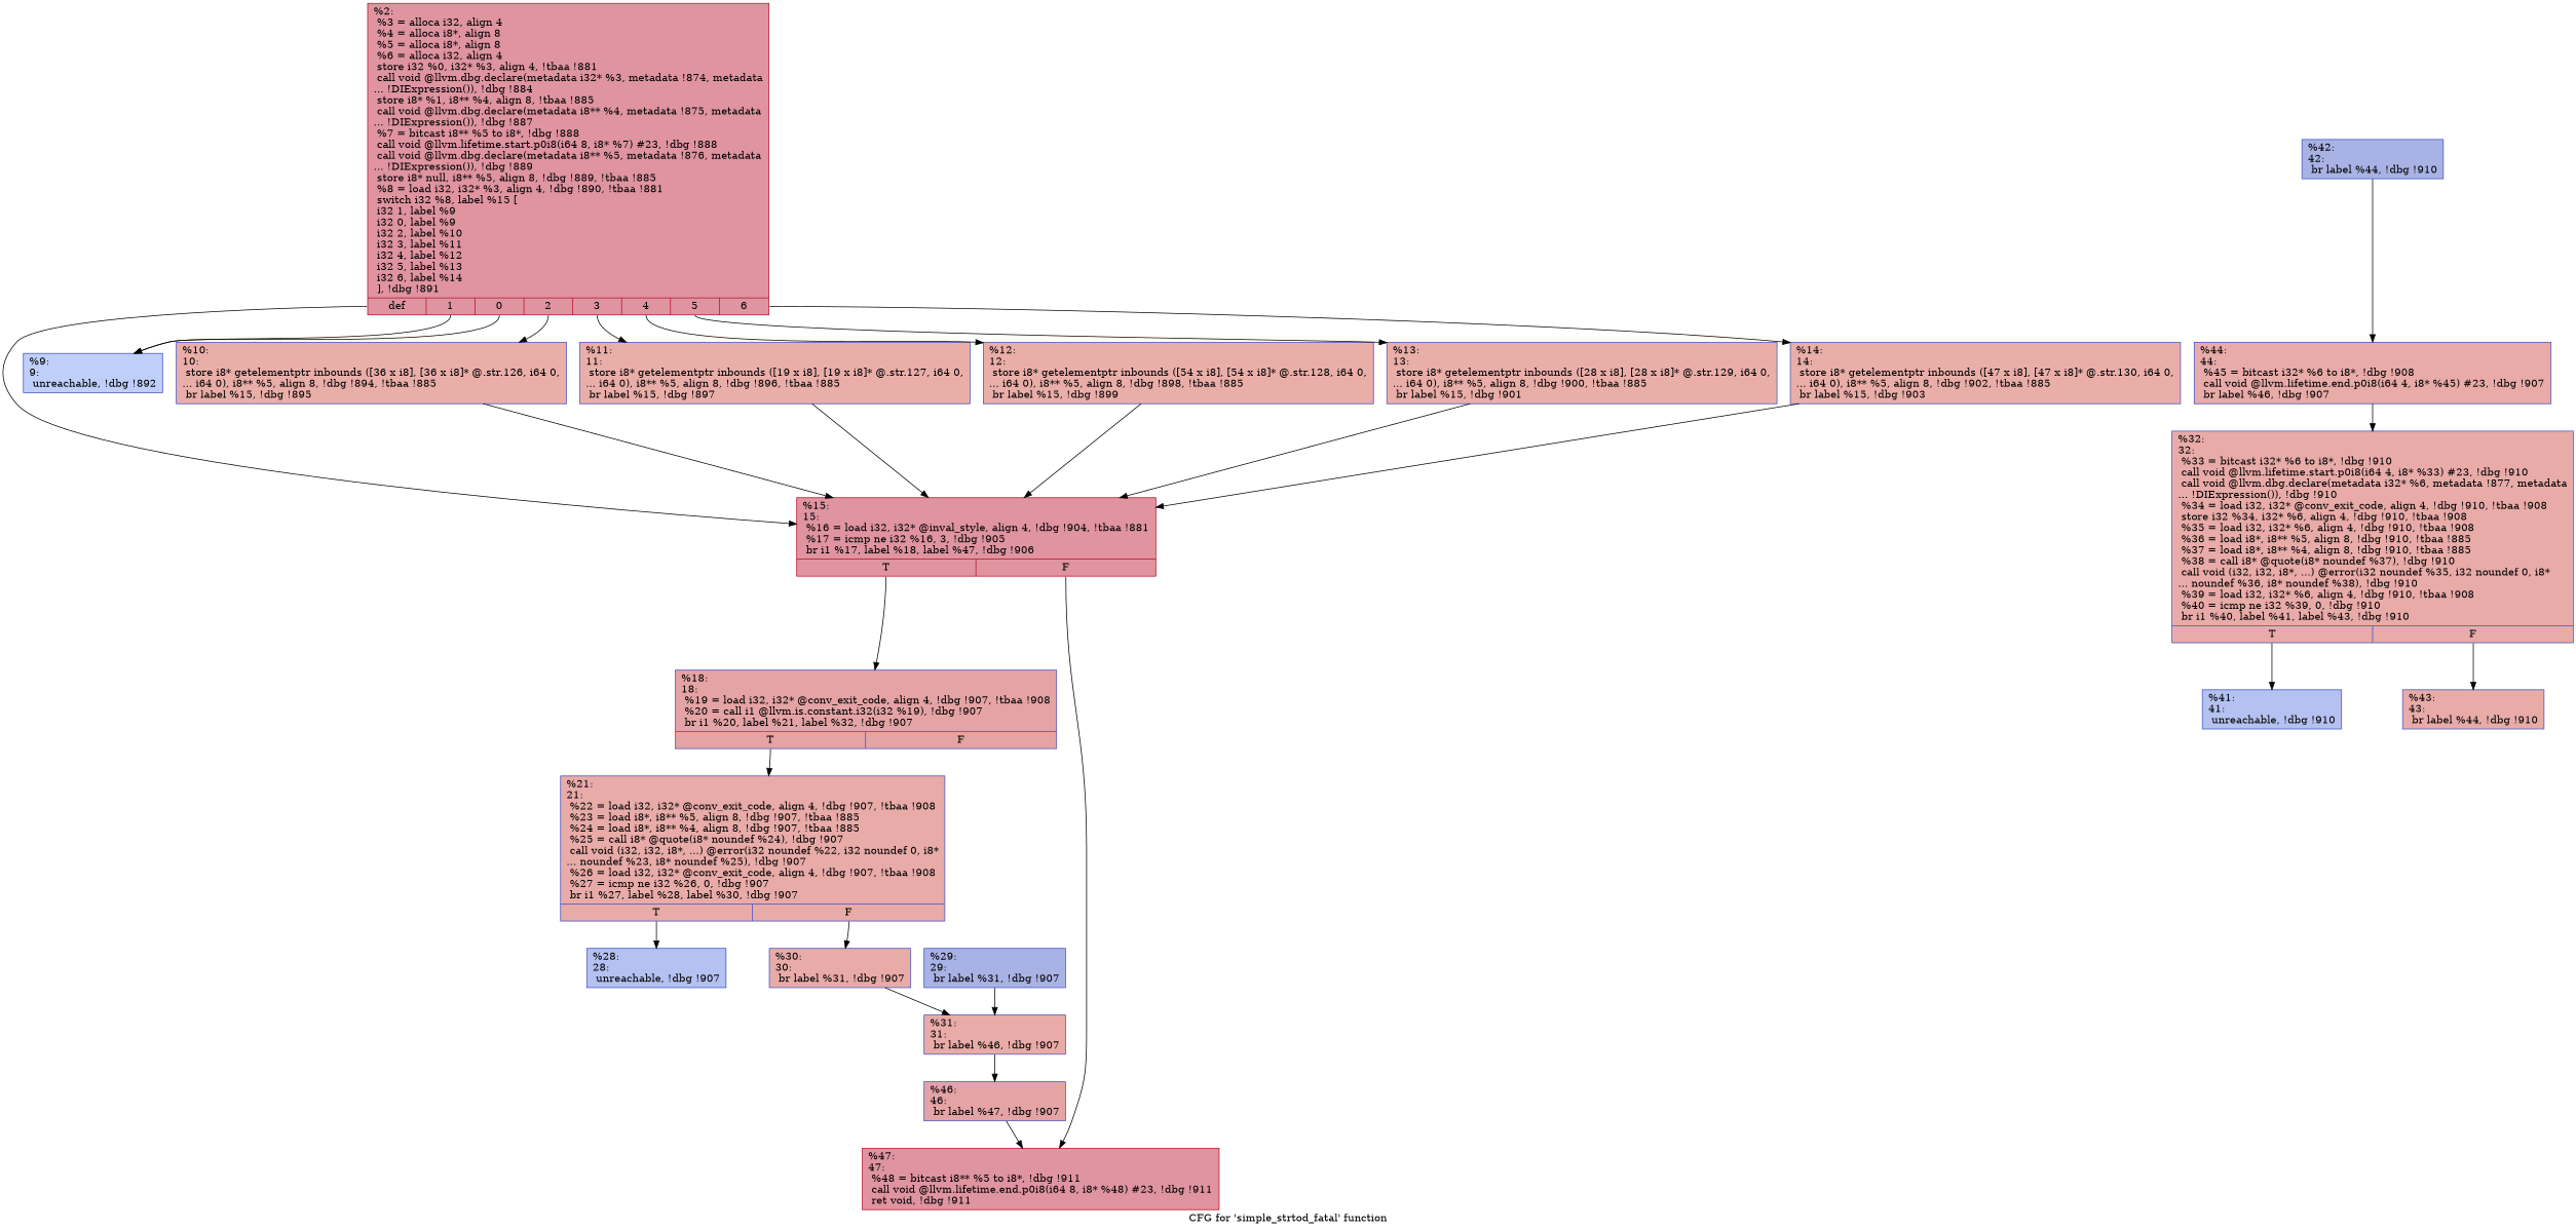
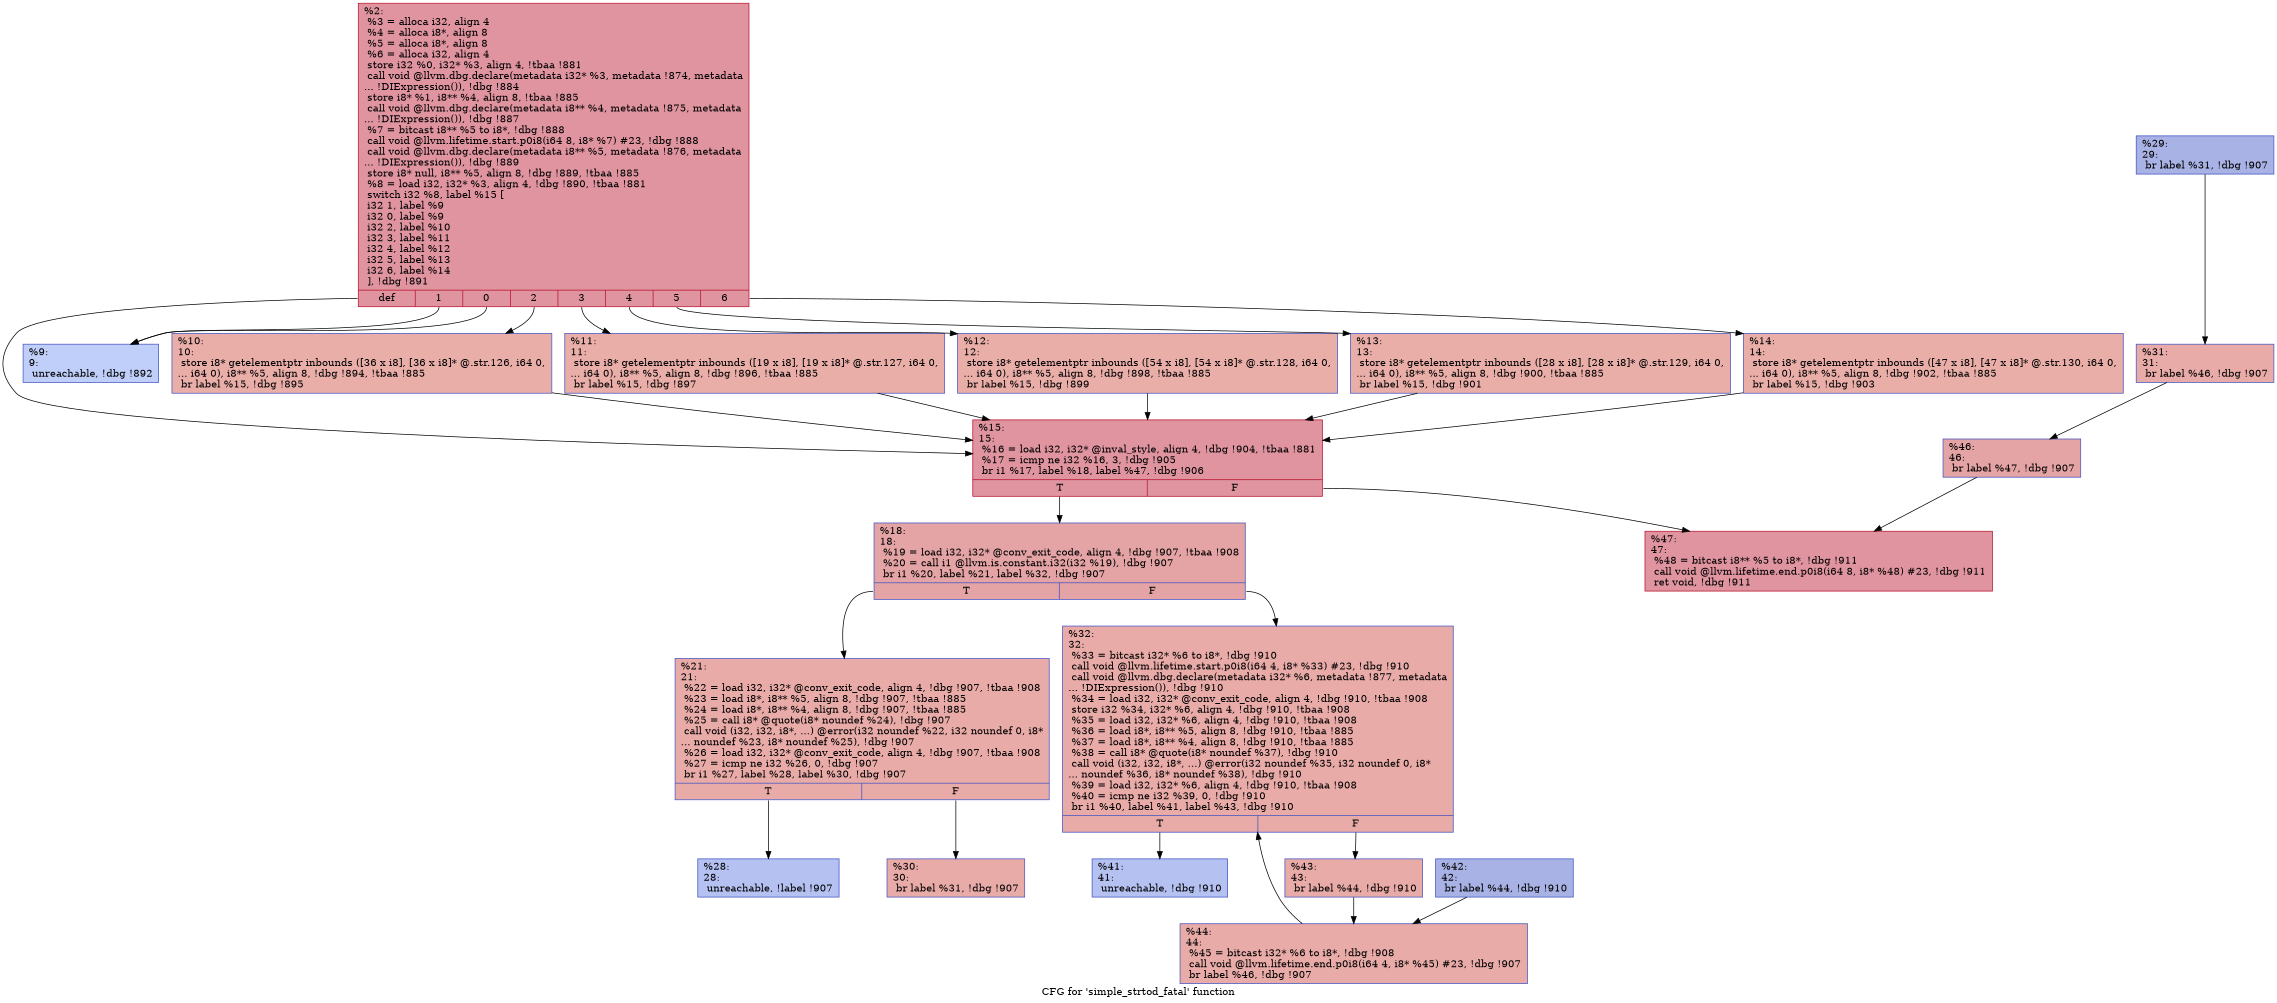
  digraph {
    label="CFG for 'simple_strtod_fatal' function"
    node [color="#3d50c3ff" fillcolor="#cc403a70" shape=record style=filled]
    n1 [color="#b70d28ff" fillcolor="#b70d2870" label="{%2:\l  %3 = alloca i32, align 4\l  %4 = alloca i8*, align 8\l  %5 = alloca i8*, align 8\l  %6 = alloca i32, align 4\l  store i32 %0, i32* %3, align 4, !tbaa !881\l  call void @llvm.dbg.declare(metadata i32* %3, metadata !874, metadata\l... !DIExpression()), !dbg !884\l  store i8* %1, i8** %4, align 8, !tbaa !885\l  call void @llvm.dbg.declare(metadata i8** %4, metadata !875, metadata\l... !DIExpression()), !dbg !887\l  %7 = bitcast i8** %5 to i8*, !dbg !888\l  call void @llvm.lifetime.start.p0i8(i64 8, i8* %7) #23, !dbg !888\l  call void @llvm.dbg.declare(metadata i8** %5, metadata !876, metadata\l... !DIExpression()), !dbg !889\l  store i8* null, i8** %5, align 8, !dbg !889, !tbaa !885\l  %8 = load i32, i32* %3, align 4, !dbg !890, !tbaa !881\l  switch i32 %8, label %15 [\l    i32 1, label %9\l    i32 0, label %9\l    i32 2, label %10\l    i32 3, label %11\l    i32 4, label %12\l    i32 5, label %13\l    i32 6, label %14\l  ], !dbg !891\l|{<s0>def|<s1>1|<s2>0|<s3>2|<s4>3|<s5>4|<s6>5|<s7>6}}"]
    n2 [color="#b70d28ff" fillcolor="#b70d2870" label="{%15:\l15:                                               \l  %16 = load i32, i32* @inval_style, align 4, !dbg !904, !tbaa !881\l  %17 = icmp ne i32 %16, 3, !dbg !905\l  br i1 %17, label %18, label %47, !dbg !906\l|{<s0>T|<s1>F}}"]
    n3 [fillcolor="#7093f370" label="{%9:\l9:                                                \l  unreachable, !dbg !892\l}"]
    n4 [fillcolor="#d0473d70" label="{%10:\l10:                                               \l  store i8* getelementptr inbounds ([36 x i8], [36 x i8]* @.str.126, i64 0,\l... i64 0), i8** %5, align 8, !dbg !894, !tbaa !885\l  br label %15, !dbg !895\l}"]
    n5 [fillcolor="#d0473d70" label="{%11:\l11:                                               \l  store i8* getelementptr inbounds ([19 x i8], [19 x i8]* @.str.127, i64 0,\l... i64 0), i8** %5, align 8, !dbg !896, !tbaa !885\l  br label %15, !dbg !897\l}"]
    n6 [fillcolor="#d0473d70" label="{%12:\l12:                                               \l  store i8* getelementptr inbounds ([54 x i8], [54 x i8]* @.str.128, i64 0,\l... i64 0), i8** %5, align 8, !dbg !898, !tbaa !885\l  br label %15, !dbg !899\l}"]
    n7 [fillcolor="#d0473d70" label="{%13:\l13:                                               \l  store i8* getelementptr inbounds ([28 x i8], [28 x i8]* @.str.129, i64 0,\l... i64 0), i8** %5, align 8, !dbg !900, !tbaa !885\l  br label %15, !dbg !901\l}"]
    n8 [fillcolor="#d0473d70" label="{%14:\l14:                                               \l  store i8* getelementptr inbounds ([47 x i8], [47 x i8]* @.str.130, i64 0,\l... i64 0), i8** %5, align 8, !dbg !902, !tbaa !885\l  br label %15, !dbg !903\l}"]
    n9 [fillcolor="#c32e3170" label="{%18:\l18:                                               \l  %19 = load i32, i32* @conv_exit_code, align 4, !dbg !907, !tbaa !908\l  %20 = call i1 @llvm.is.constant.i32(i32 %19), !dbg !907\l  br i1 %20, label %21, label %32, !dbg !907\l|{<s0>T|<s1>F}}"]
    n10 [color="#b70d28ff" fillcolor="#b70d2870" label="{%47:\l47:                                               \l  %48 = bitcast i8** %5 to i8*, !dbg !911\l  call void @llvm.lifetime.end.p0i8(i64 8, i8* %48) #23, !dbg !911\l  ret void, !dbg !911\l}"]
    n11 [label="{%21:\l21:                                               \l  %22 = load i32, i32* @conv_exit_code, align 4, !dbg !907, !tbaa !908\l  %23 = load i8*, i8** %5, align 8, !dbg !907, !tbaa !885\l  %24 = load i8*, i8** %4, align 8, !dbg !907, !tbaa !885\l  %25 = call i8* @quote(i8* noundef %24), !dbg !907\l  call void (i32, i32, i8*, ...) @error(i32 noundef %22, i32 noundef 0, i8*\l... noundef %23, i8* noundef %25), !dbg !907\l  %26 = load i32, i32* @conv_exit_code, align 4, !dbg !907, !tbaa !908\l  %27 = icmp ne i32 %26, 0, !dbg !907\l  br i1 %27, label %28, label %30, !dbg !907\l|{<s0>T|<s1>F}}"]
    n12 [label="{%32:\l32:                                               \l  %33 = bitcast i32* %6 to i8*, !dbg !910\l  call void @llvm.lifetime.start.p0i8(i64 4, i8* %33) #23, !dbg !910\l  call void @llvm.dbg.declare(metadata i32* %6, metadata !877, metadata\l... !DIExpression()), !dbg !910\l  %34 = load i32, i32* @conv_exit_code, align 4, !dbg !910, !tbaa !908\l  store i32 %34, i32* %6, align 4, !dbg !910, !tbaa !908\l  %35 = load i32, i32* %6, align 4, !dbg !910, !tbaa !908\l  %36 = load i8*, i8** %5, align 8, !dbg !910, !tbaa !885\l  %37 = load i8*, i8** %4, align 8, !dbg !910, !tbaa !885\l  %38 = call i8* @quote(i8* noundef %37), !dbg !910\l  call void (i32, i32, i8*, ...) @error(i32 noundef %35, i32 noundef 0, i8*\l... noundef %36, i8* noundef %38), !dbg !910\l  %39 = load i32, i32* %6, align 4, !dbg !910, !tbaa !908\l  %40 = icmp ne i32 %39, 0, !dbg !910\l  br i1 %40, label %41, label %43, !dbg !910\l|{<s0>T|<s1>F}}"]
-   n13 [fillcolor="#5572df70" label="{%28:\l28:                                               \l  unreachable, !dbg !907\l}"]
+   n13 [fillcolor="#5572df70" label="{%28:\l28:                                               \l  unreachable, !label !907\l}"]
    n14 [label="{%30:\l30:                                               \l  br label %31, !dbg !907\l}"]
    n15 [fillcolor="#5572df70" label="{%41:\l41:                                               \l  unreachable, !dbg !910\l}"]
    n16 [label="{%43:\l43:                                               \l  br label %44, !dbg !910\l}"]
    n17 [label="{%31:\l31:                                               \l  br label %46, !dbg !907\l}"]
    n18 [label="{%44:\l44:                                               \l  %45 = bitcast i32* %6 to i8*, !dbg !908\l  call void @llvm.lifetime.end.p0i8(i64 4, i8* %45) #23, !dbg !907\l  br label %46, !dbg !907\l}"]
    n19 [fillcolor="#c32e3170" label="{%46:\l46:                                               \l  br label %47, !dbg !907\l}"]
    n20 [fillcolor="#3d50c370" label="{%29:\l29:                                               \l  br label %31, !dbg !907\l}"]
    n21 [fillcolor="#3d50c370" label="{%42:\l42:                                               \l  br label %44, !dbg !910\l}"]
    n1 -> n2 [tailport=s0]
    n1 -> n3 [tailport=s1]
    n1 -> n3 [tailport=s2]
    n1 -> n4 [tailport=s3]
    n1 -> n5 [tailport=s4]
    n1 -> n6 [tailport=s5]
    n1 -> n7 [tailport=s6]
    n1 -> n8 [tailport=s7]
    n2 -> n9 [tailport=s0]
    n2 -> n10 [tailport=s1]
    n4 -> n2
    n5 -> n2
    n6 -> n2
    n7 -> n2
    n8 -> n2
    n9 -> n11 [tailport=s0]
+   n9 -> n12 [tailport=s1]
    n11 -> n13 [tailport=s0]
    n11 -> n14 [tailport=s1]
    n12 -> n15 [tailport=s0]
    n12 -> n16 [tailport=s1]
-   n14 -> n17
+   n16 -> n18
    n17 -> n19
    n18 -> n12
    n19 -> n10
    n20 -> n17
    n21 -> n18
  }
